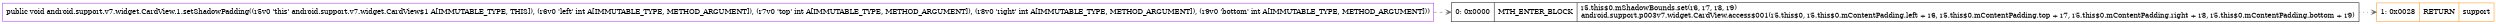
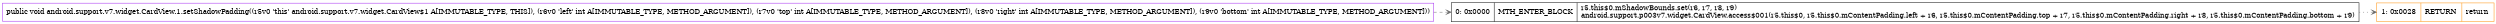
  digraph {
    rankdir=LR
    node [shape=record]
    edge [color=gray40 arrowhead=vee]
    n1 [label="{0\:\ 0x0000|MTH_ENTER_BLOCK\l|r5.this$0.mShadowBounds.set(r6, r7, r8, r9)\landroid.support.p003v7.widget.CardView.access$001(r5.this$0, r5.this$0.mContentPadding.left + r6, r5.this$0.mContentPadding.top + r7, r5.this$0.mContentPadding.right + r8, r5.this$0.mContentPadding.bottom + r9)\l}" color=black]
-   n2 [label="{1\:\ 0x0028|RETURN\l|support\l}" color=darkorange]
+   n2 [label="{1\:\ 0x0028|RETURN\l|return\l}" color=darkorange]
    n3 [label="{public void android.support.v7.widget.CardView.1.setShadowPadding((r5v0 'this' android.support.v7.widget.CardView$1 A[IMMUTABLE_TYPE, THIS]), (r6v0 'left' int A[IMMUTABLE_TYPE, METHOD_ARGUMENT]), (r7v0 'top' int A[IMMUTABLE_TYPE, METHOD_ARGUMENT]), (r8v0 'right' int A[IMMUTABLE_TYPE, METHOD_ARGUMENT]), (r9v0 'bottom' int A[IMMUTABLE_TYPE, METHOD_ARGUMENT])) }" color=purple]
    n1 -> n2 [style=dotted]
    n3 -> n1 [style=dashed]
  }
